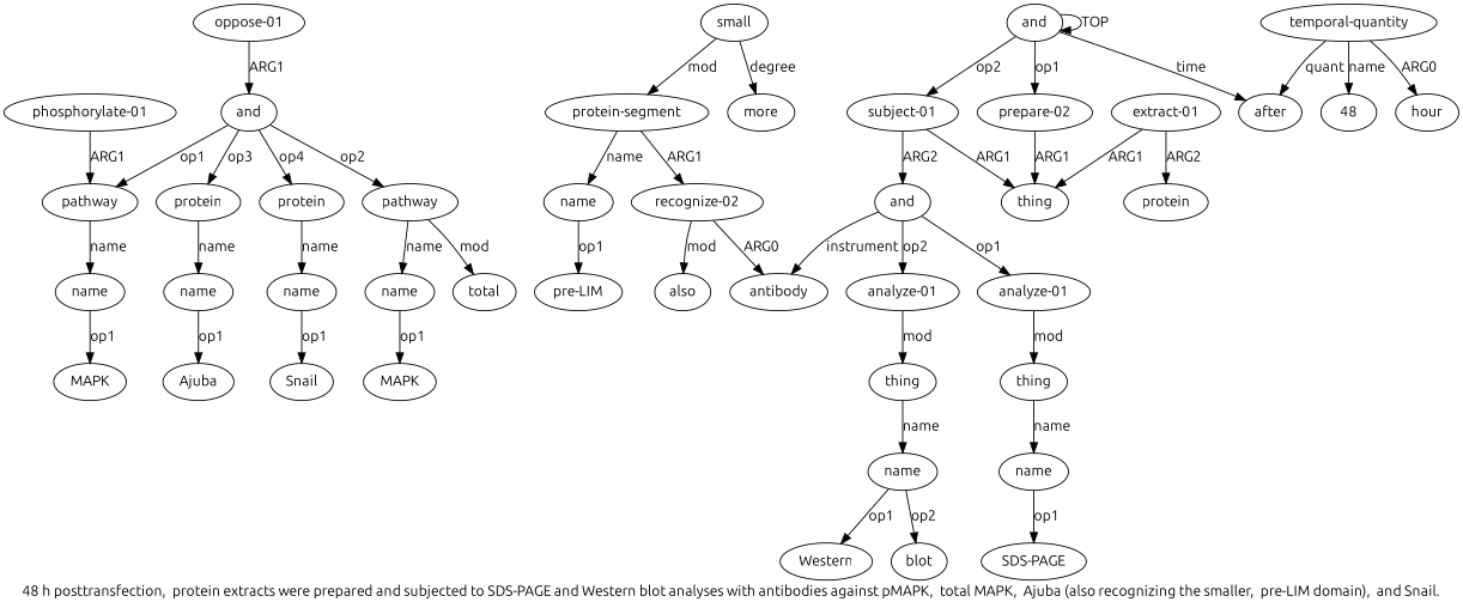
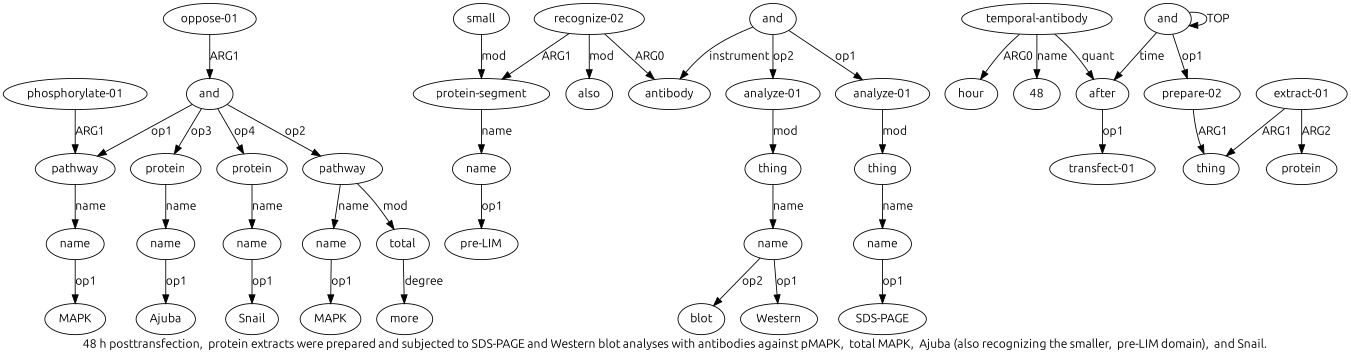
  digraph {
    fontname=Ubuntu
    label="48 h posttransfection,  protein extracts were prepared and subjected to SDS-PAGE and Western blot analyses with antibodies against pMAPK,  total MAPK,  Ajuba (also recognizing the smaller,  pre-LIM domain),  and Snail."
    node [color=black fontname=Ubuntu gold_ind=-1 gold_label=name test_ind=-1 test_label=name]
    edge [color=black fontname=Ubuntu gold_label=op1 test_label=op1]
    n1 [gold_ind=20 label=name test_ind=20]
    n2 [gold_label=MAPK label=MAPK test_label=MAPK]
    n3 [gold_ind=21 gold_label=total label=total test_ind=21 test_label=total]
    n4 [gold_ind=22 gold_label=protein label=protein test_ind=22 test_label=protein]
    n5 [gold_ind=23 label=name test_ind=23]
    n6 [gold_label=Ajuba label=Ajuba test_label=Ajuba]
    n7 [gold_ind=24 gold_label=protein label=protein test_ind=24 test_label=protein]
    n8 [gold_ind=25 label=name test_ind=25]
    n9 [gold_label=Snail label=Snail test_label=Snail]
    n10 [gold_ind=26 gold_label="recognize-02" label="recognize-02" test_ind=26 test_label="recognize-02"]
    n11 [gold_ind=27 gold_label="protein-segment" label="protein-segment" test_ind=27 test_label="protein-segment"]
    n12 [gold_ind=31 gold_label=also label=also test_ind=31 test_label=also]
    n13 [gold_ind=13 gold_label=antibody label=antibody test_ind=13 test_label=antibody]
    n14 [gold_ind=28 label=name test_ind=28]
    n15 [gold_label="pre-LIM" label="pre-LIM" test_label="pre-LIM"]
    n16 [gold_ind=29 gold_label=small label=small test_ind=29 test_label=small]
    n17 [gold_ind=30 gold_label=more label=more test_ind=30 test_label=more]
+   n18 [gold_ind=33 gold_label="transfect-01" label="transfect-01" test_ind=33 test_label="transfect-01"]
    n19 [gold_label=blot label=blot test_label=blot]
    n20 [gold_ind=35 gold_label=hour label=hour test_ind=35 test_label=hour]
-   n21 [gold_ind=34 gold_label="temporal-quantity" label="temporal-quantity" test_ind=34 test_label="temporal-quantity"]
+   n21 [gold_ind=34 gold_label="temporal-quantity" label="temporal-antibody" test_ind=34 test_label="temporal-quantity"]
    n22 [gold_label=48 label=48 test_label=48]
    n23 [gold_ind=32 gold_label=after label=after test_ind=32 test_label=after]
    n24 [gold_label="SDS-PAGE" label="SDS-PAGE" test_label="SDS-PAGE"]
    n25 [gold_label=MAPK label=MAPK test_label=MAPK]
    n26 [gold_ind=15 gold_label=and label=and test_ind=15 test_label=and]
    n27 [gold_ind=16 gold_label=pathway label=pathway test_ind=16 test_label=pathway]
    n28 [gold_ind=19 gold_label=pathway label=pathway test_ind=19 test_label=pathway]
    n29 [gold_ind=17 label=name test_ind=17]
    n30 [gold_ind=14 gold_label="oppose-01" label="oppose-01" test_ind=14 test_label="oppose-01"]
    n31 [gold_ind=11 gold_label=thing label=thing test_ind=11 test_label=thing]
    n32 [gold_ind=12 label=name test_ind=12]
    n33 [gold_label=Western label=Western test_label=Western]
    n34 [gold_ind=10 gold_label="analyze-01" label="analyze-01" test_ind=10 test_label="analyze-01"]
    n35 [gold_ind=18 gold_label="phosphorylate-01" label="phosphorylate-01" test_ind=18 test_label="phosphorylate-01"]
    n36 [gold_ind=1 gold_label="prepare-02" label="prepare-02" test_ind=1 test_label="prepare-02"]
    n37 [gold_ind=2 gold_label=thing label=thing test_ind=2 test_label=thing]
    n38 [gold_ind=0 gold_label=and label=and test_ind=0 test_label=and]
-   n39 [gold_ind=5 gold_label="subject-01" label="subject-01" test_ind=5 test_label="subject-01"]
    n40 [gold_ind=6 gold_label=and label=and test_ind=6 test_label=and]
    n41 [gold_ind=7 gold_label="analyze-01" label="analyze-01" test_ind=7 test_label="analyze-01"]
    n42 [gold_ind=3 gold_label="extract-01" label="extract-01" test_ind=3 test_label="extract-01"]
    n43 [gold_ind=4 gold_label=protein label=protein test_ind=4 test_label=protein]
    n44 [gold_ind=8 gold_label=thing label=thing test_ind=8 test_label=thing]
    n45 [gold_ind=9 label=name test_ind=9]
    n1 -> n2 [label=op1]
    n4 -> n5 [gold_label=name label=name test_label=name]
    n5 -> n6 [label=op1]
    n7 -> n8 [gold_label=name label=name test_label=name]
    n8 -> n9 [label=op1]
-   n11 -> n10 [gold_label=ARG1 label=ARG1 test_label=ARG1]
+   n10 -> n11 [gold_label=ARG1 label=ARG1 test_label=ARG1]
    n10 -> n12 [gold_label=mod label=mod test_label=mod]
    n10 -> n13 [gold_label=ARG0 label=ARG0 test_label=ARG0]
    n11 -> n14 [gold_label=name label=name test_label=name]
    n14 -> n15 [label=op1]
    n16 -> n11 [gold_label=mod label=mod test_label=mod]
-   n16 -> n17 [gold_label=degree label=degree test_label=degree]
+   n3 -> n17 [gold_label=degree label=degree test_label=degree]
    n21 -> n20 [gold_label=unit label=ARG0 test_label=unit]
    n21 -> n22 [gold_label=quant label=name test_label=quant]
    n21 -> n23 [gold_label=quant label=quant test_label=quant]
+   n23 -> n18 [label=op1]
    n26 -> n4 [gold_label=op3 label=op3 test_label=op3]
    n26 -> n7 [gold_label=op4 label=op4 test_label=op4]
    n26 -> n27 [label=op1]
    n26 -> n28 [gold_label=op2 label=op2 test_label=op2]
    n27 -> n29 [gold_label=name label=name test_label=name]
    n28 -> n1 [gold_label=name label=name test_label=name]
    n28 -> n3 [gold_label=mod label=mod test_label=mod]
    n29 -> n25 [label=op1]
    n30 -> n26 [gold_label=ARG1 label=ARG1 test_label=ARG1]
    n31 -> n32 [gold_label=name label=name test_label=name]
    n32 -> n19 [gold_label=op2 label=op2 test_label=op2]
    n32 -> n33 [label=op1]
    n34 -> n31 [gold_label=mod label=mod test_label=mod]
    n35 -> n27 [gold_label=ARG1 label=ARG1 test_label=ARG1]
    n36 -> n37 [gold_label=ARG1 label=ARG1 test_label=ARG1]
    n38 -> n23 [gold_label=time label=time test_label=time]
    n38 -> n36 [label=op1]
    n38 -> n38 [gold_label=TOP label=TOP test_label=TOP]
-   n38 -> n39 [gold_label=op2 label=op2 test_label=op2]
-   n39 -> n37 [gold_label=ARG1 label=ARG1 test_label=ARG1]
-   n39 -> n40 [gold_label=ARG2 label=ARG2 test_label=ARG2]
    n40 -> n13 [gold_label=instrument label=instrument test_label=instrument]
    n40 -> n34 [gold_label=op2 label=op2 test_label=op2]
    n40 -> n41 [label=op1]
    n41 -> n44 [gold_label=mod label=mod test_label=mod]
    n42 -> n37 [gold_label=ARG1 label=ARG1 test_label=ARG1]
    n42 -> n43 [gold_label=ARG2 label=ARG2 test_label=ARG2]
    n44 -> n45 [gold_label=name label=name test_label=name]
    n45 -> n24 [label=op1]
  }
